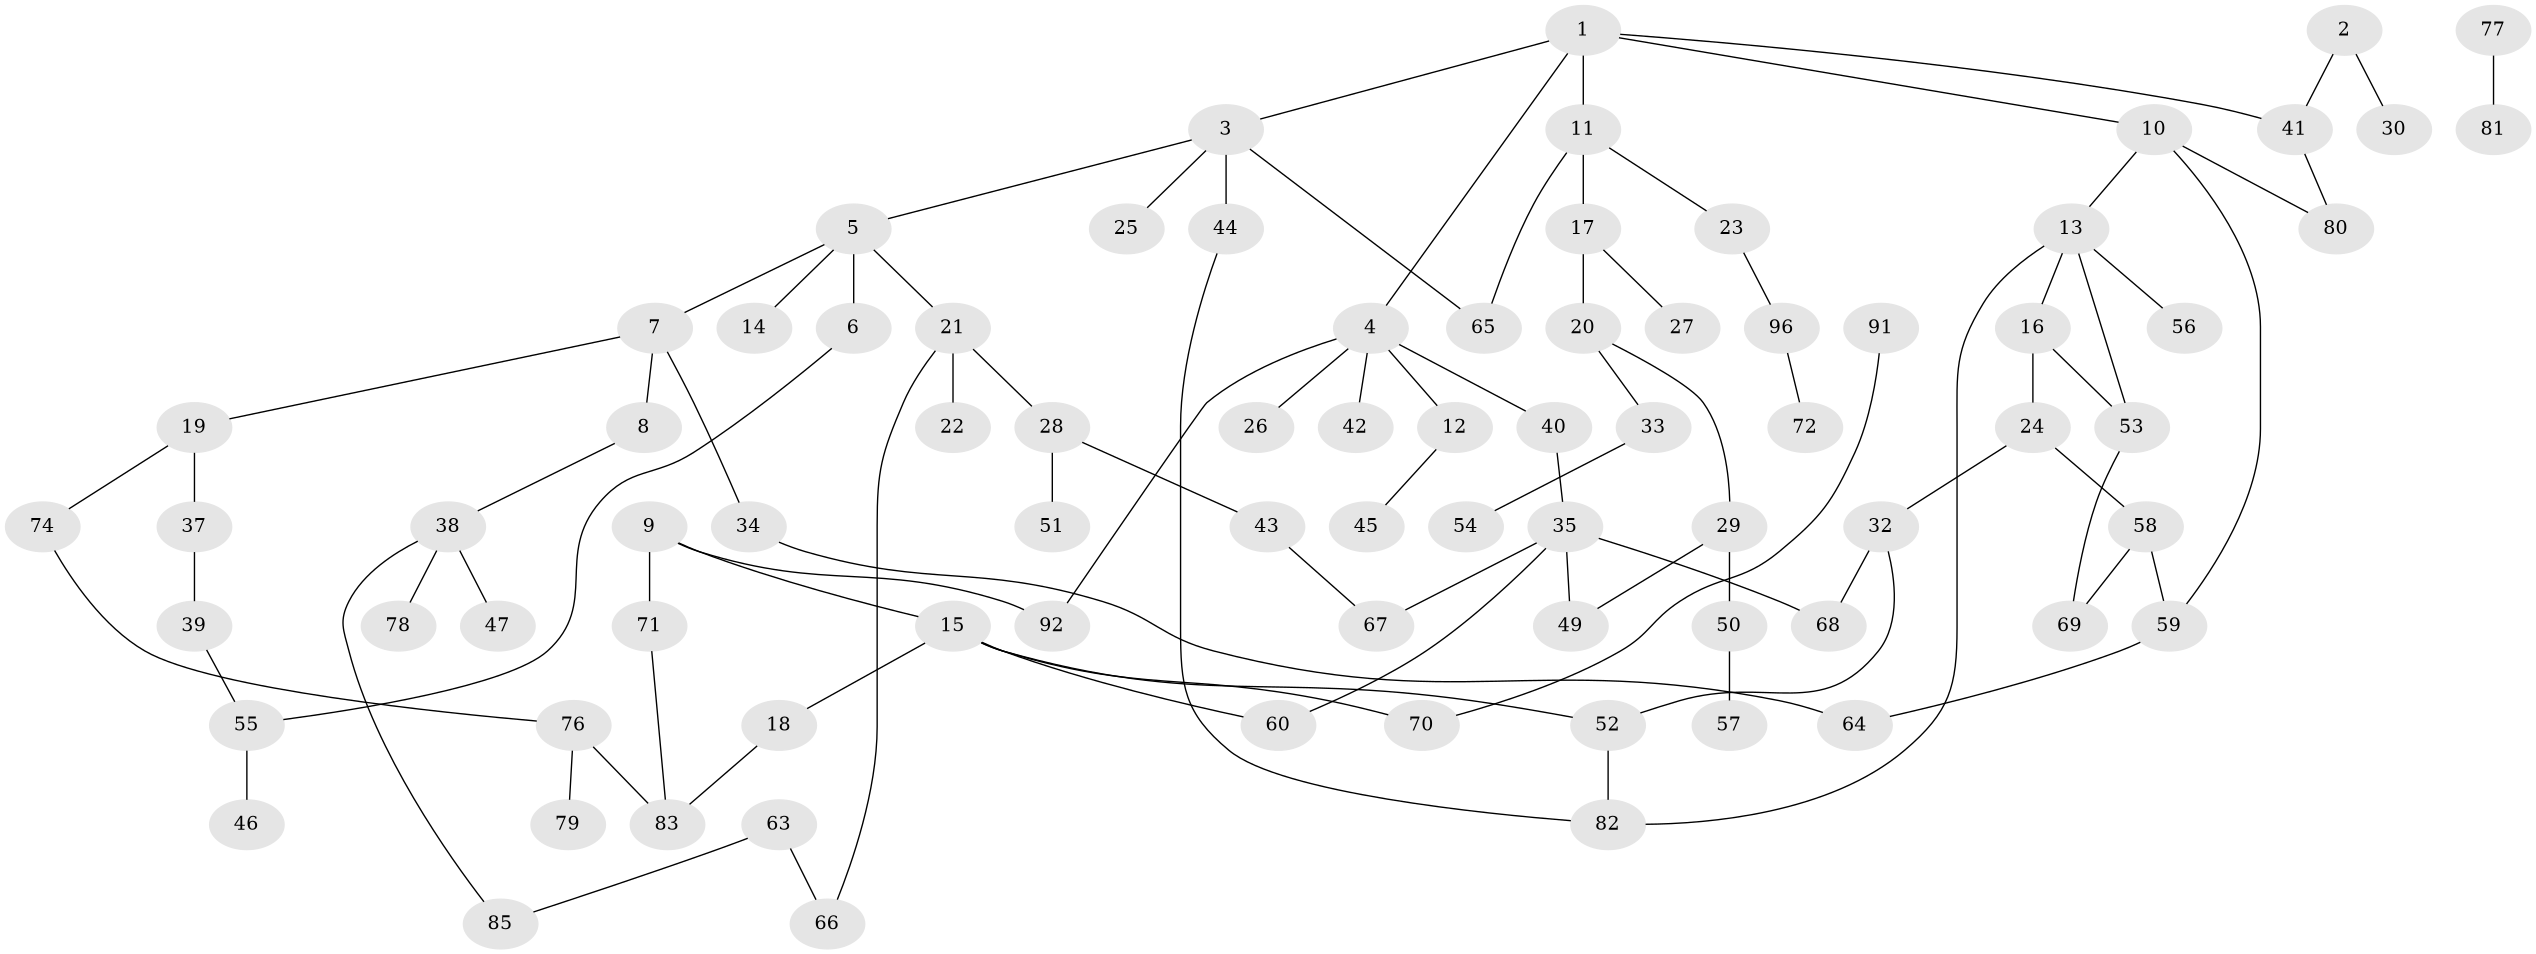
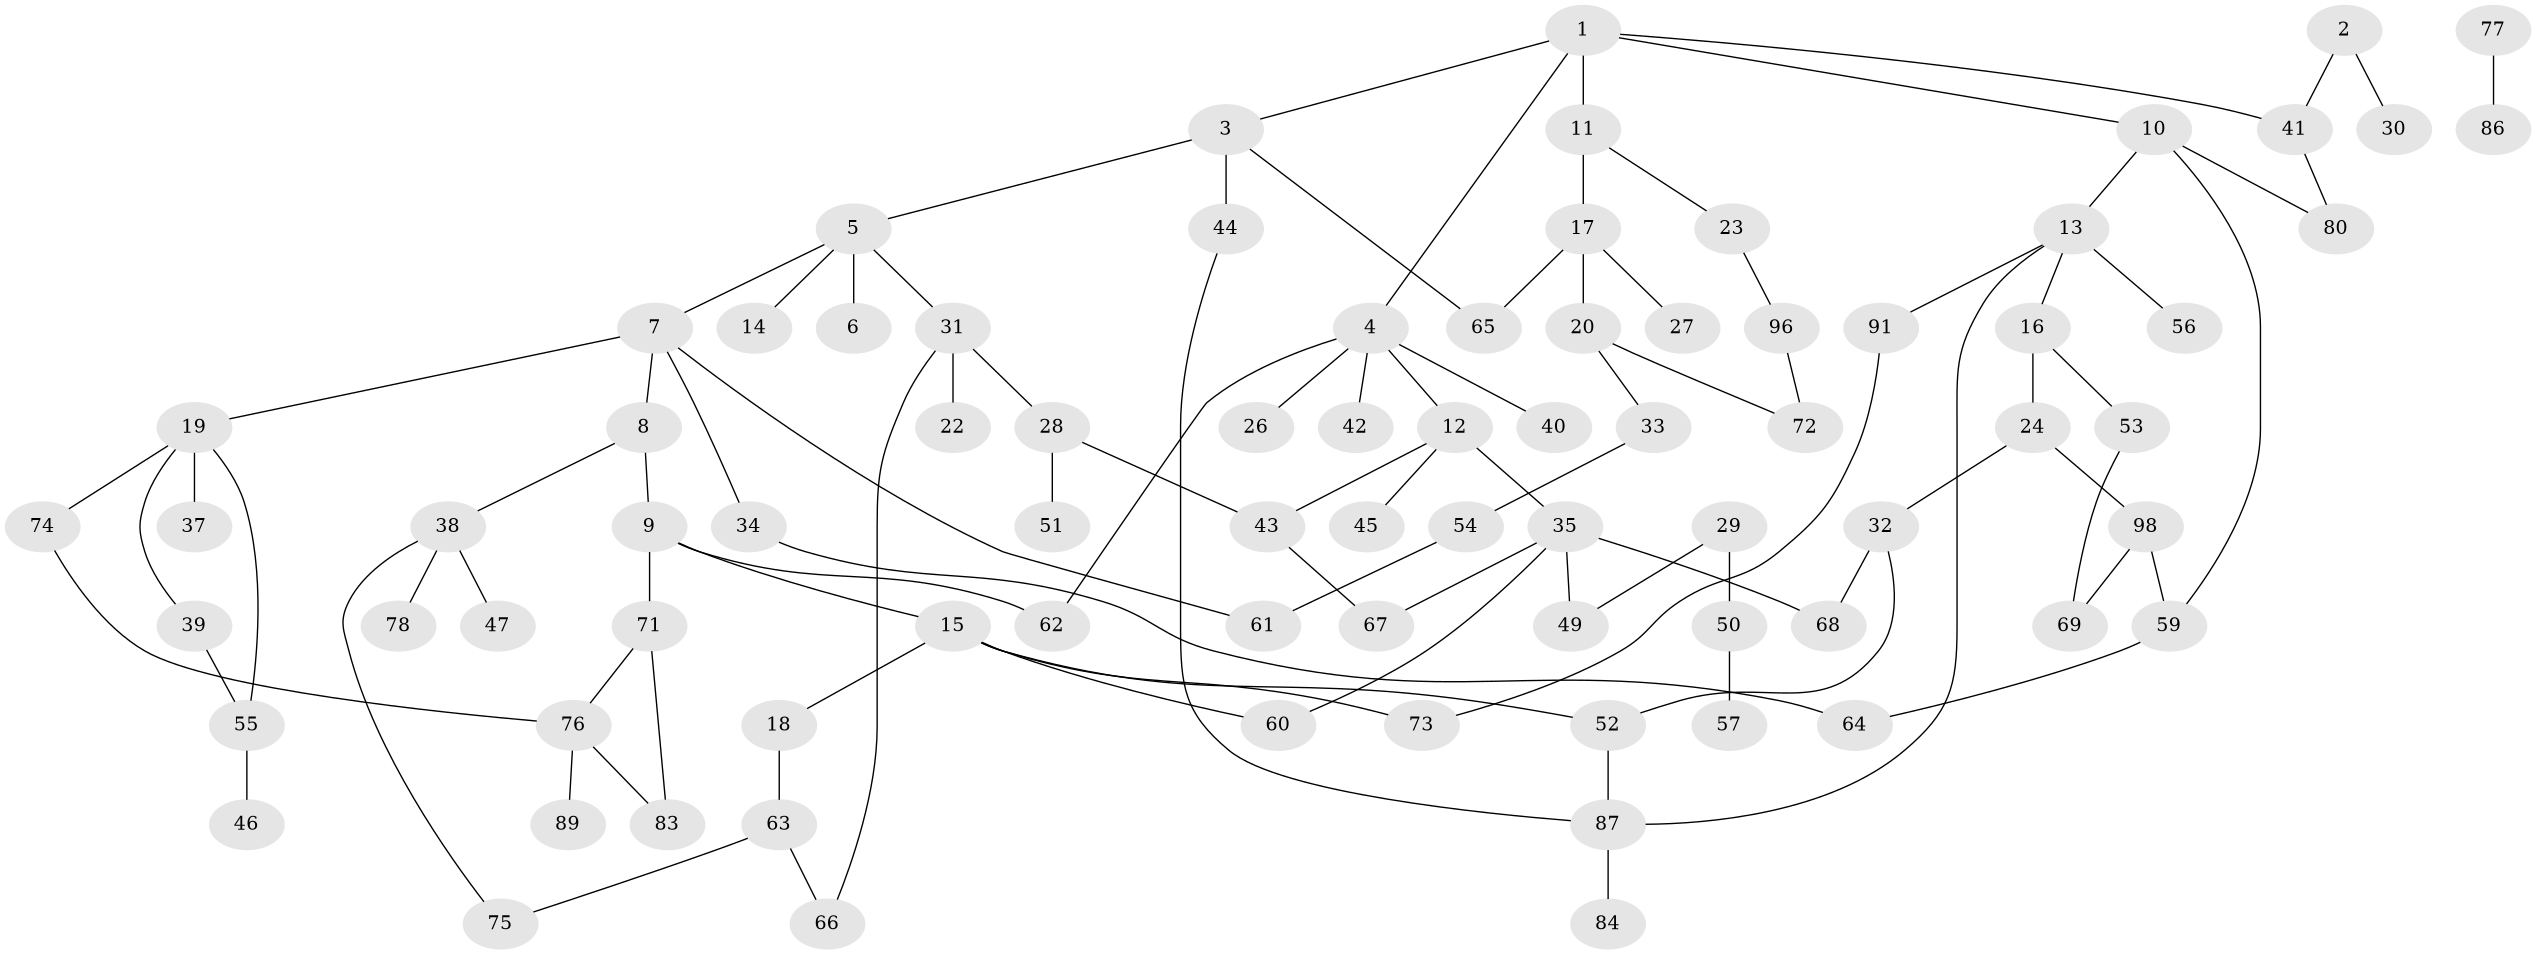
  graph {
    node [color=gray90 style=filled]
    1
    3
    4
    10
    11
    41
    2
    30
    5
-   25
    44
    65
    12
    26
    40
    42
-   62 [label=92]
+   62
    13
    59
    80
    17
    23
    6
    7
    14
-   21
-   82
+   21 [label=31]
+   82 [label=87]
    35
    43
    45
    55
    8
    19
    34
+   61
    66
    22
    28
    46
    9
    38
    37
    39
    74
    64
    15
    71
    47
    78
-   85
+   85 [label=75]
    18
    52
    60
-   70
+   70 [label=73]
    76
    83
    16
    n58 [label=91]
    56
    20
    27
    n62 [label=96]
    49
    68
    67
    24
    53
+   84
    63
    54
    32
-   58
+   58 [label=98]
    69
    29
    33
    50
    51
    72
    57
-   79
+   79 [label=89]
    77
-   81
+   81 [label=86]
    1 -- 3
    1 -- 4
    1 -- 10
    1 -- 11
    1 -- 41
    3 -- 5
-   3 -- 25
    3 -- 44
    3 -- 65
    4 -- 12
    4 -- 26
    4 -- 40
    4 -- 42
    4 -- 62
    10 -- 13
    10 -- 59
    10 -- 80
-   11 -- 65
+   17 -- 65
    11 -- 17
    11 -- 23
    41 -- 80
    2 -- 41
    2 -- 30
    5 -- 6
    5 -- 7
    5 -- 14
    5 -- 21
    44 -- 82
-   40 -- 35
+   12 -- 35
+   12 -- 43
    12 -- 45
    13 -- 82
    13 -- 16
-   13 -- 53
+   13 -- n58
    13 -- 56
    59 -- 64
    17 -- 20
    17 -- 27
    23 -- n62
-   6 -- 55
+   19 -- 55
    7 -- 8
    7 -- 19
    7 -- 34
+   7 -- 61
    21 -- 66
    21 -- 22
    21 -- 28
+   82 -- 84
    35 -- 60
    35 -- 49
    35 -- 68
    35 -- 67
    43 -- 67
    55 -- 46
+   8 -- 9
    8 -- 38
    19 -- 37
-   37 -- 39
+   19 -- 39
    19 -- 74
    34 -- 64
    28 -- 43
    28 -- 51
    9 -- 62
    9 -- 15
    9 -- 71
    38 -- 47
    38 -- 78
    38 -- 85
    39 -- 55
    74 -- 76
    15 -- 18
    15 -- 52
    15 -- 60
    15 -- 70
+   71 -- 76
    71 -- 83
-   18 -- 83
+   18 -- 63
    52 -- 82
    76 -- 83
    76 -- 79
    16 -- 24
    16 -- 53
    n58 -- 70
-   20 -- 29
+   20 -- 72
    20 -- 33
    n62 -- 72
    24 -- 32
    24 -- 58
    53 -- 69
    63 -- 66
    63 -- 85
+   54 -- 61
    32 -- 52
    32 -- 68
    58 -- 59
    58 -- 69
    29 -- 49
    29 -- 50
    33 -- 54
    50 -- 57
    77 -- 81
  }
